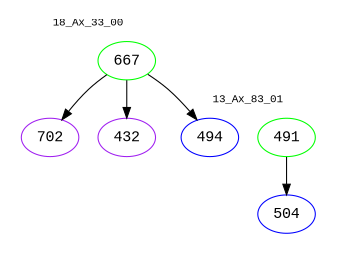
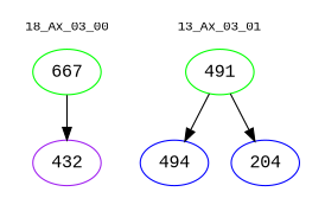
  digraph {
    fontname="Liberation Mono"
    node [color=green fontname="Liberation Mono"]
    edge [color=black fontname="Liberation Mono"]
    n1 [label=667]
-   n2 [color=purple label=702]
    n3 [color=purple label=432]
    n4 [label=491]
    n5 [color=blue label=494]
-   n6 [color=blue label=504]
+   n6 [color=blue label=204]
    subgraph cluster_1 {
      color=white
      fontsize=10
-     label="18_Ax_33_00"
+     label="18_Ax_03_00"
      n1
-     n2
      n3
    }
    subgraph cluster_2 {
      color=white
      fontsize=10
-     label="13_Ax_83_01"
+     label="13_Ax_03_01"
      n4
      n5
      n6
    }
-   n1 -> n2
    n1 -> n3
-   n1 -> n5
+   n4 -> n5
    n4 -> n6
  }
